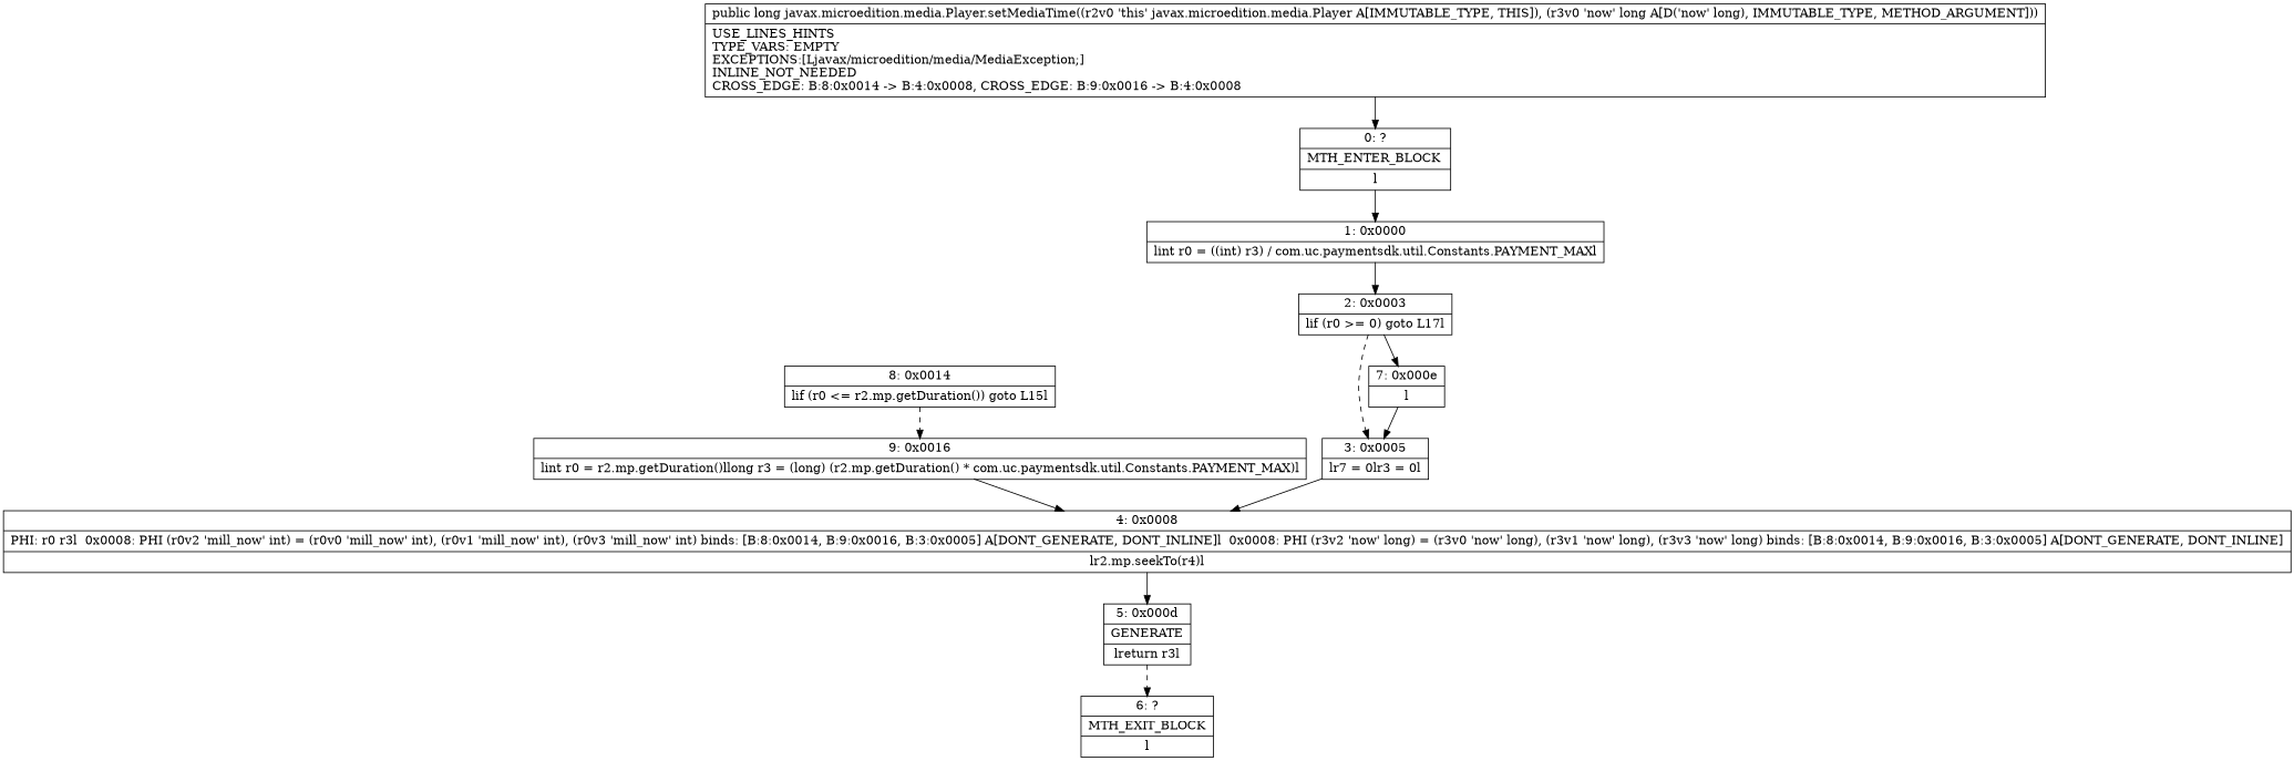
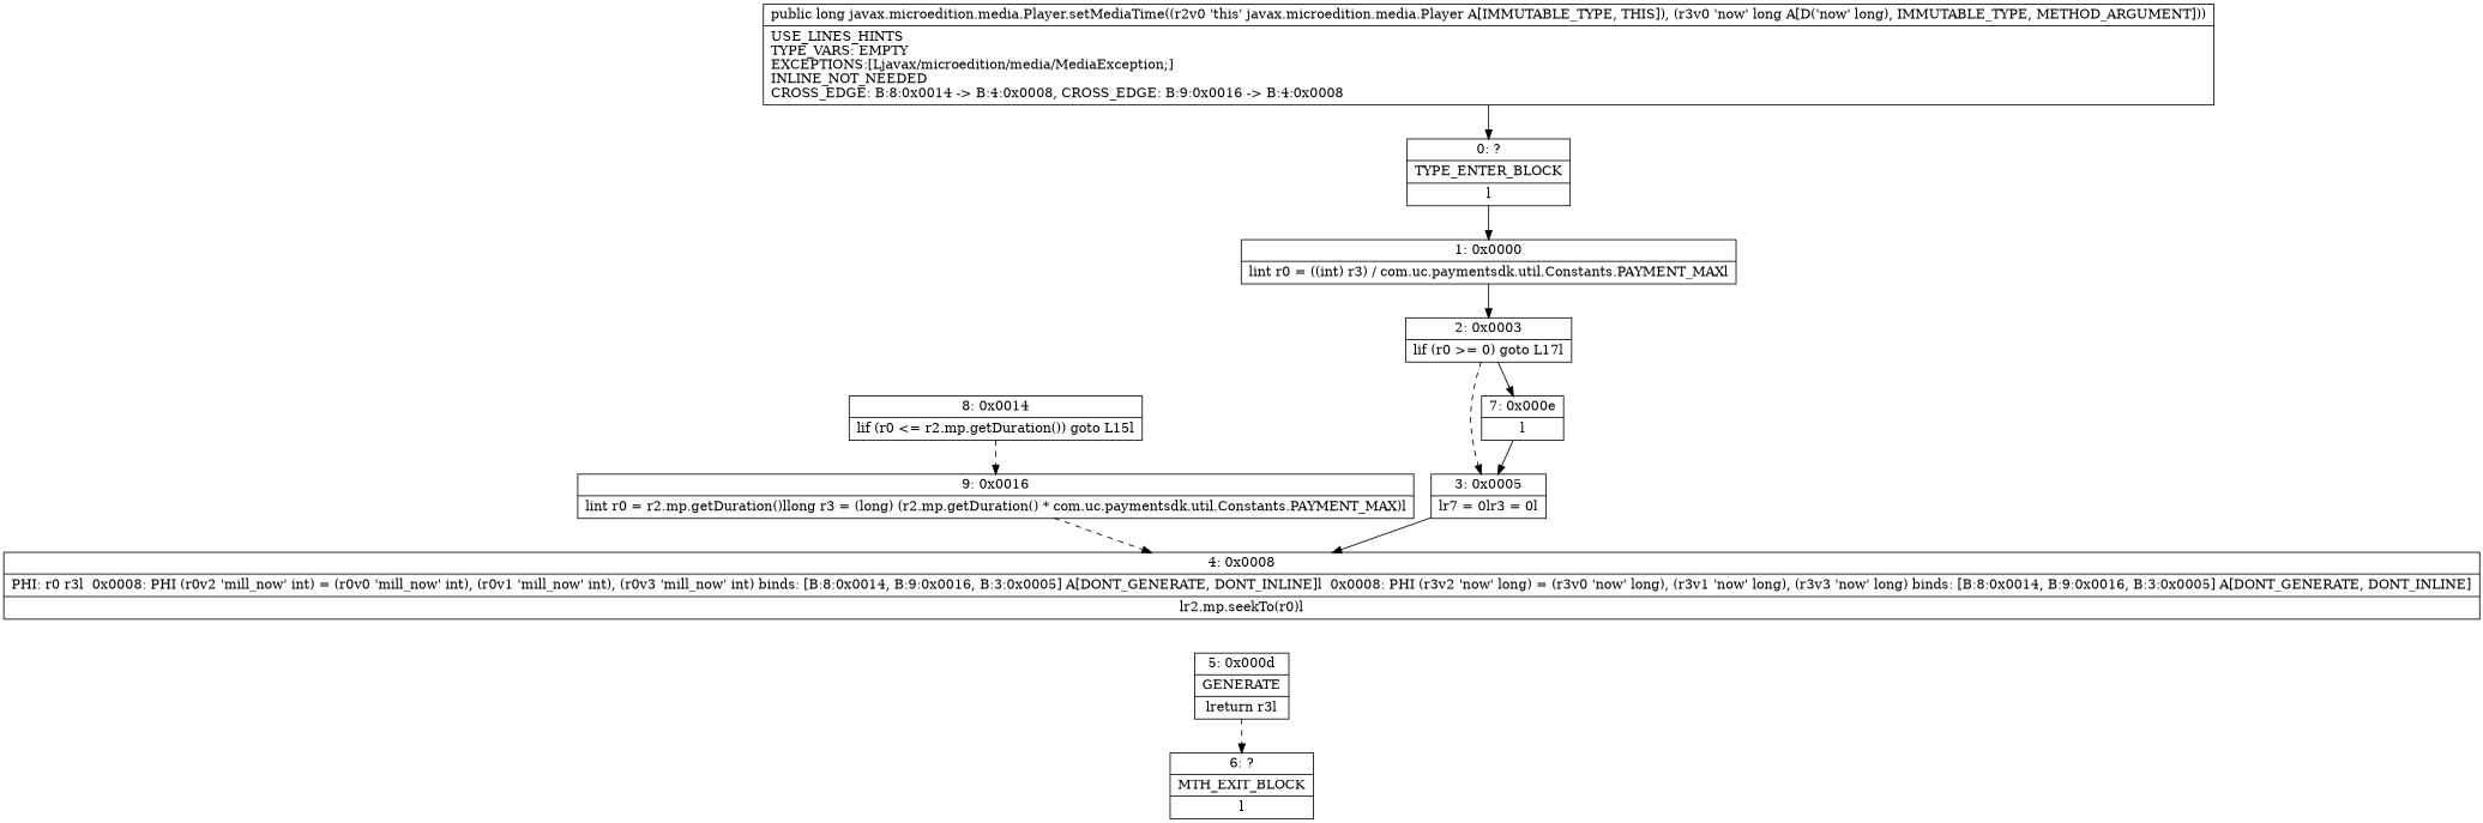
  digraph {
    node [shape=record]
-   n1 [label="{0\:\ ?|MTH_ENTER_BLOCK\l|l}"]
+   n1 [label="{0\:\ ?|TYPE_ENTER_BLOCK\l|l}"]
    n2 [label="{1\:\ 0x0000|lint r0 = ((int) r3) \/ com.uc.paymentsdk.util.Constants.PAYMENT_MAXl}"]
    n3 [label="{2\:\ 0x0003|lif (r0 \>= 0) goto L17l}"]
    n4 [label="{3\:\ 0x0005|lr7 = 0lr3 = 0l}"]
    n5 [label="{7\:\ 0x000e|l}"]
-   n6 [label="{4\:\ 0x0008|PHI: r0 r3l  0x0008: PHI (r0v2 'mill_now' int) = (r0v0 'mill_now' int), (r0v1 'mill_now' int), (r0v3 'mill_now' int) binds: [B:8:0x0014, B:9:0x0016, B:3:0x0005] A[DONT_GENERATE, DONT_INLINE]l  0x0008: PHI (r3v2 'now' long) = (r3v0 'now' long), (r3v1 'now' long), (r3v3 'now' long) binds: [B:8:0x0014, B:9:0x0016, B:3:0x0005] A[DONT_GENERATE, DONT_INLINE]\l|lr2.mp.seekTo(r4)l}"]
+   n6 [label="{4\:\ 0x0008|PHI: r0 r3l  0x0008: PHI (r0v2 'mill_now' int) = (r0v0 'mill_now' int), (r0v1 'mill_now' int), (r0v3 'mill_now' int) binds: [B:8:0x0014, B:9:0x0016, B:3:0x0005] A[DONT_GENERATE, DONT_INLINE]l  0x0008: PHI (r3v2 'now' long) = (r3v0 'now' long), (r3v1 'now' long), (r3v3 'now' long) binds: [B:8:0x0014, B:9:0x0016, B:3:0x0005] A[DONT_GENERATE, DONT_INLINE]\l|lr2.mp.seekTo(r0)l}"]
    n7 [label="{5\:\ 0x000d|GENERATE\l|lreturn r3l}"]
    n8 [label="{6\:\ ?|MTH_EXIT_BLOCK\l|l}"]
    n9 [label="{8\:\ 0x0014|lif (r0 \<= r2.mp.getDuration()) goto L15l}"]
    n10 [label="{9\:\ 0x0016|lint r0 = r2.mp.getDuration()llong r3 = (long) (r2.mp.getDuration() * com.uc.paymentsdk.util.Constants.PAYMENT_MAX)l}"]
    n11 [label="{public long javax.microedition.media.Player.setMediaTime((r2v0 'this' javax.microedition.media.Player A[IMMUTABLE_TYPE, THIS]), (r3v0 'now' long A[D('now' long), IMMUTABLE_TYPE, METHOD_ARGUMENT]))  | USE_LINES_HINTS\lTYPE_VARS: EMPTY\lEXCEPTIONS:[Ljavax\/microedition\/media\/MediaException;]\lINLINE_NOT_NEEDED\lCROSS_EDGE: B:8:0x0014 \-\> B:4:0x0008, CROSS_EDGE: B:9:0x0016 \-\> B:4:0x0008\l}"]
    n1 -> n2
    n2 -> n3
    n3 -> n4 [style=dashed]
    n3 -> n5
    n4 -> n6
    n5 -> n4
-   n6 -> n7
    n7 -> n8 [style=dashed]
    n9 -> n10 [style=dashed]
-   n10 -> n6
+   n10 -> n6 [style=dashed]
    n11 -> n1
  }
